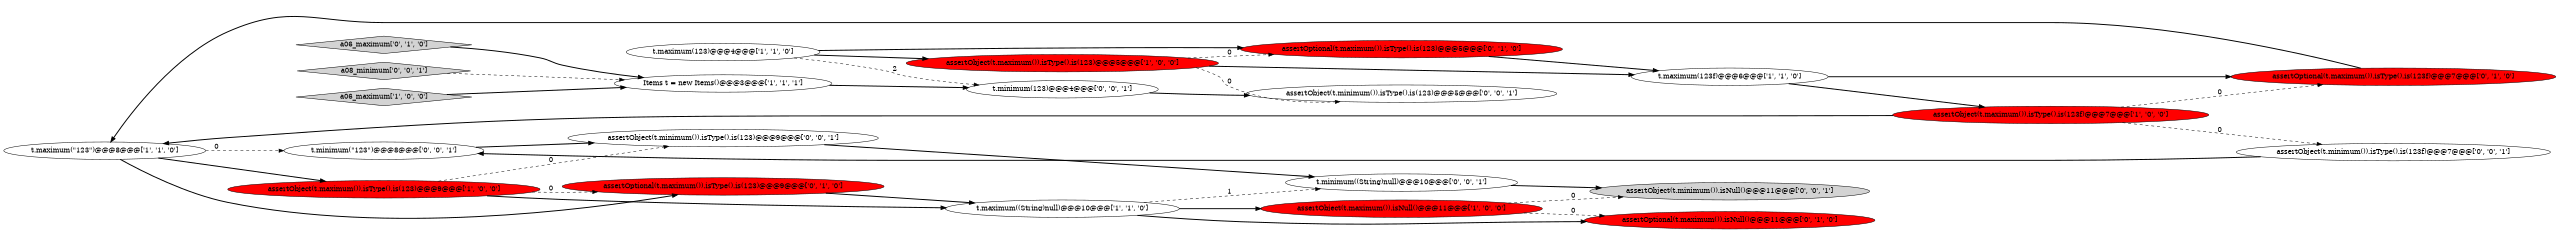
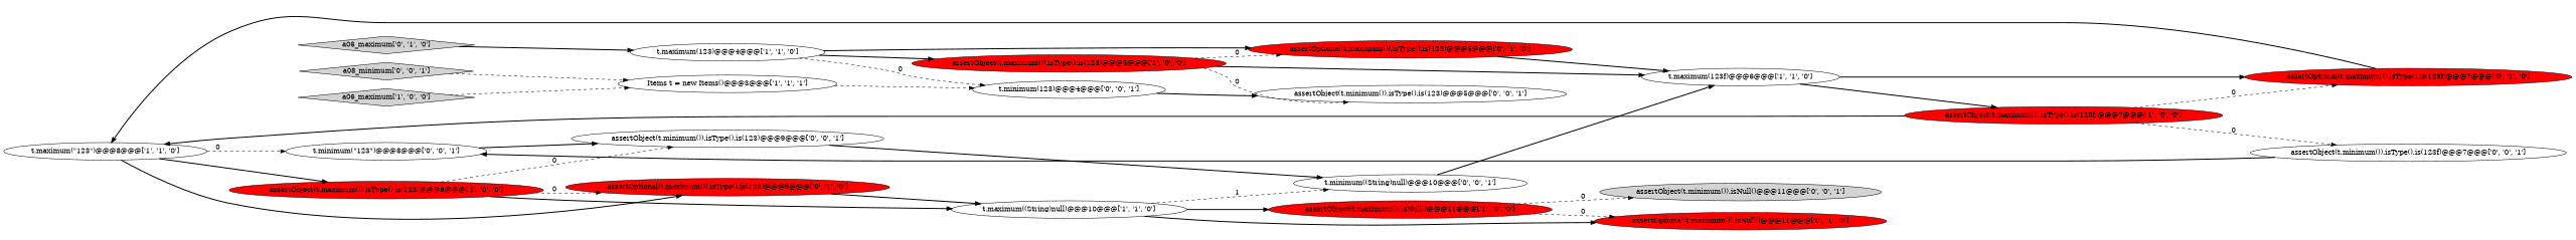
  digraph {
    rankdir=LR
    node [fillcolor=white shape=ellipse style=filled]
    edge [style=bold]
    n1 [label="t.maximum(\"123\")@@@8@@@['1', '1', '0']"]
    n2 [label="t.minimum(\"123\")@@@8@@@['0', '0', '1']"]
    n3 [fillcolor=red label="assertObject(t.maximum()).isType().is(123)@@@9@@@['1', '0', '0']"]
    n4 [fillcolor=red label="assertOptional(t.maximum()).isType().is(123)@@@9@@@['0', '1', '0']"]
    n5 [label="assertObject(t.minimum()).isType().is(123)@@@9@@@['0', '0', '1']"]
    n6 [label="t.maximum((String)null)@@@10@@@['1', '1', '0']"]
    n7 [fillcolor=red label="assertOptional(t.maximum()).isType().is(123f)@@@7@@@['0', '1', '0']"]
    n8 [fillcolor=lightgray label="a08_minimum['0', '0', '1']" shape=diamond]
    n9 [label="Items t = new Items()@@@3@@@['1', '1', '1']"]
    n10 [label="t.minimum(123)@@@4@@@['0', '0', '1']"]
    n11 [label="assertObject(t.minimum()).isType().is(123f)@@@7@@@['0', '0', '1']"]
    n12 [fillcolor=red label="assertObject(t.maximum()).isType().is(123)@@@5@@@['1', '0', '0']"]
    n13 [label="t.maximum(123f)@@@6@@@['1', '1', '0']"]
    n14 [fillcolor=red label="assertOptional(t.maximum()).isType().is(123)@@@5@@@['0', '1', '0']"]
    n15 [label="assertObject(t.minimum()).isType().is(123)@@@5@@@['0', '0', '1']"]
    n16 [fillcolor=red label="assertObject(t.maximum()).isType().is(123f)@@@7@@@['1', '0', '0']"]
    n17 [label="t.minimum((String)null)@@@10@@@['0', '0', '1']"]
    n18 [fillcolor=lightgray label="assertObject(t.minimum()).isNull()@@@11@@@['0', '0', '1']"]
    n19 [fillcolor=red label="assertOptional(t.maximum()).isNull()@@@11@@@['0', '1', '0']"]
    n20 [label="t.maximum(123)@@@4@@@['1', '1', '0']"]
    n21 [fillcolor=lightgray label="a06_maximum['0', '1', '0']" shape=diamond]
    n22 [fillcolor=red label="assertObject(t.maximum()).isNull()@@@11@@@['1', '0', '0']"]
    n23 [fillcolor=lightgray label="a06_maximum['1', '0', '0']" shape=diamond]
    n1 -> n2 [label=0 style=dashed]
    n1 -> n3
    n1 -> n4
    n2 -> n5
    n3 -> n4 [label=0 style=dashed]
    n3 -> n5 [label=0 style=dashed]
    n3 -> n6
    n4 -> n6
    n5 -> n17
    n6 -> n17 [label=1 style=dashed]
    n6 -> n19
    n6 -> n22
    n7 -> n1
    n8 -> n9 [style=dashed]
-   n9 -> n10
+   n9 -> n10 [style=dashed]
    n10 -> n15
    n11 -> n2
    n12 -> n13
    n12 -> n14 [label=0 style=dashed]
    n12 -> n15 [label=0 style=dashed]
    n13 -> n7
    n13 -> n16
    n14 -> n13
    n16 -> n1
    n16 -> n7 [label=0 style=dashed]
    n16 -> n11 [label=0 style=dashed]
-   n17 -> n18
-   n20 -> n10 [label=2 style=dashed]
+   n17 -> n13
+   n20 -> n10 [label=0 style=dashed]
    n20 -> n12
    n20 -> n14
-   n21 -> n9
+   n21 -> n20
    n22 -> n18 [label=0 style=dashed]
    n22 -> n19 [label=0 style=dashed]
-   n23 -> n9
+   n23 -> n9 [style=dashed]
  }
